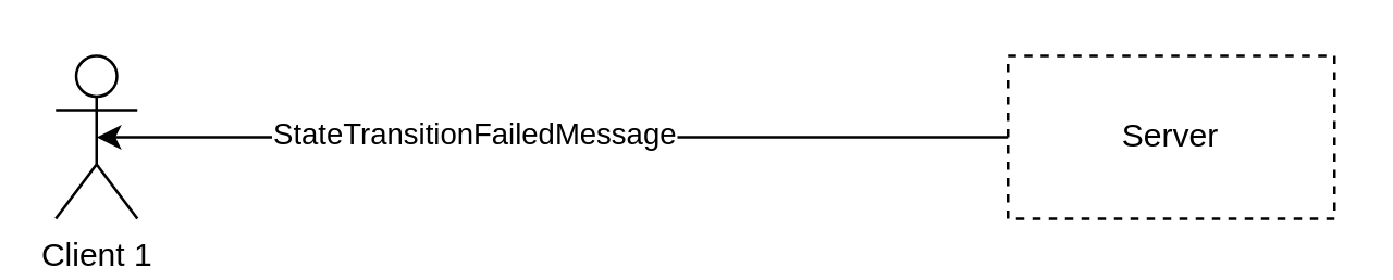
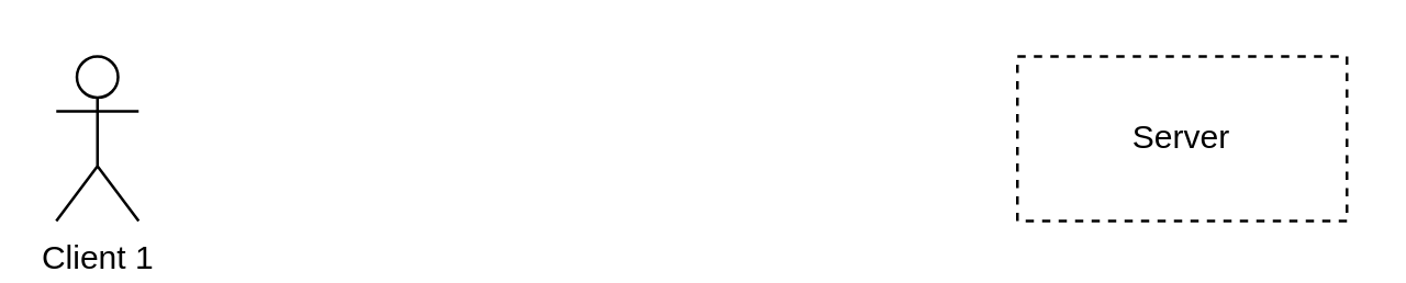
  <mxCell id="0" />
  <mxCell id="1" parent="0" />
  <mxCell id="2" value="Client 1" style="shape=umlActor;verticalLabelPosition=bottom;verticalAlign=top;html=1;outlineConnect=0;" vertex="1" parent="1"><mxGeometry x="20" y="20" width="30" height="60" as="geometry" /></mxCell>
  <mxCell id="3" value="Server" style="rounded=0;whiteSpace=wrap;html=1;dashed=1;" vertex="1" parent="1"><mxGeometry x="370" y="20" width="120" height="60" as="geometry" /></mxCell>
- <mxCell id="4" value="" style="endArrow=classic;html=1;rounded=0;entryX=0.5;entryY=0.5;entryDx=0;entryDy=0;entryPerimeter=0;exitX=0;exitY=0.5;exitDx=0;exitDy=0;" edge="1" parent="1" source="3" target="2"><mxGeometry width="50" height="50" relative="1" as="geometry"><mxPoint x="240" y="140" as="sourcePoint" /><mxPoint x="290" y="90" as="targetPoint" /></mxGeometry></mxCell>
- <mxCell id="5" value="StateTransitionFailedMessage" style="edgeLabel;html=1;align=center;verticalAlign=middle;resizable=0;points=[];" vertex="1" connectable="0" parent="4"><mxGeometry x="0.174" y="-2" relative="1" as="geometry"><mxPoint as="offset" /></mxGeometry></mxCell>
